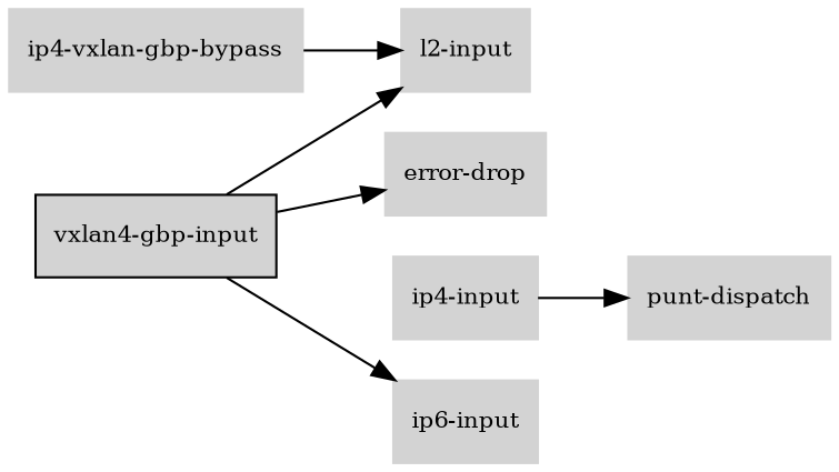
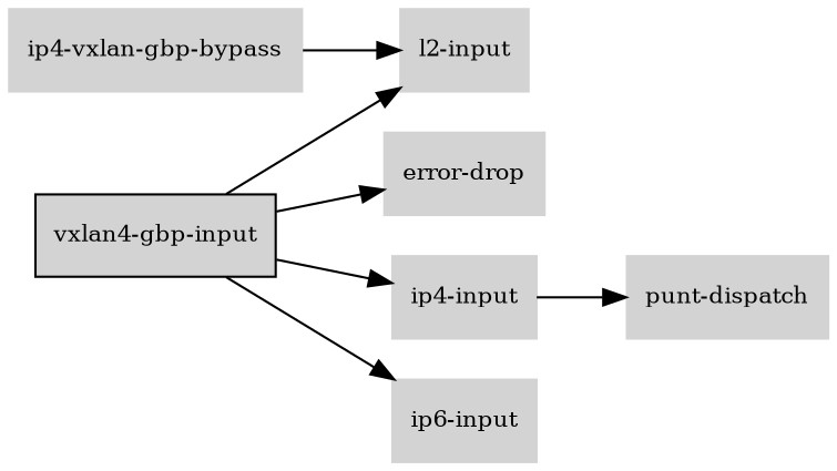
  digraph {
    rankdir=LR
    node [color=lightgray fillcolor=lightgray fontcolor=black fontsize=10 shape=box style=filled]
    edge [fontsize=8]
    "vxlan4-gbp-input" [color=black]
    "error-drop"
    "l2-input"
    "ip4-input"
    "ip6-input"
    "punt-dispatch"
    "ip4-vxlan-gbp-bypass"
    "vxlan4-gbp-input" -> "error-drop"
    "vxlan4-gbp-input" -> "l2-input"
+   "vxlan4-gbp-input" -> "ip4-input"
    "vxlan4-gbp-input" -> "ip6-input"
    "ip4-input" -> "punt-dispatch"
    "ip4-vxlan-gbp-bypass" -> "l2-input"
  }
